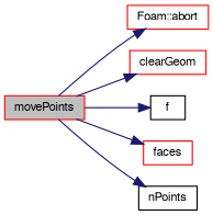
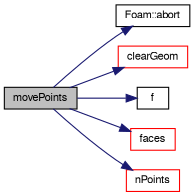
  digraph {
    rankdir=LR
    node [color=black fontname=FreeSans fontsize=10 shape=record]
    edge [color=midnightblue fontname=FreeSans fontsize=10 labelfontname=FreeSans labelfontsize=10 style=solid]
-   n1 [color=red fillcolor=grey75 fontcolor=black height=0.2 label=movePoints style=filled width=0.4]
-   n2 [color=red height=0.2 label="Foam::abort" width=0.4]
+   n1 [fillcolor=grey75 fontcolor=black height=0.2 label=movePoints style=filled width=0.4]
+   n2 [height=0.2 label="Foam::abort" width=0.4]
    n3 [color=red height=0.2 label=clearGeom width=0.4]
    n4 [height=0.2 label=f width=0.4]
    n5 [color=red height=0.2 label=faces width=0.4]
-   n6 [height=0.2 label=nPoints width=0.4]
+   n6 [color=red height=0.2 label=nPoints width=0.4]
    n1 -> n2
    n1 -> n3
    n1 -> n4
    n1 -> n5
    n1 -> n6
  }
